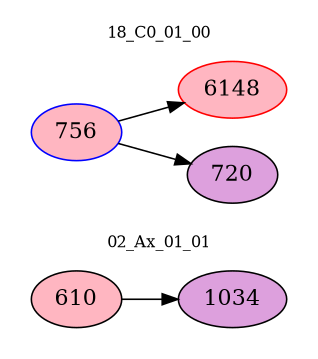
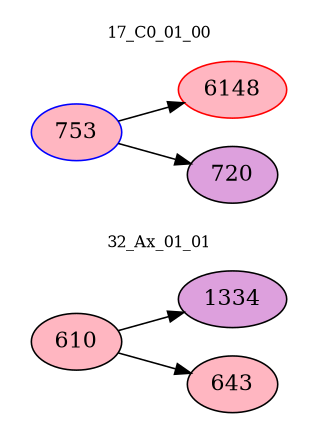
  digraph {
    rankdir=LR
    node [color=black fillcolor=lightpink style=filled]
    edge [color=black]
    n1 [label=610]
-   n3 [fillcolor=plum label=1034]
-   n4 [color=blue label=756]
+   n2 [label=643]
+   n3 [fillcolor=plum label=1334]
+   n4 [color=blue label=753]
    n5 [fillcolor=plum label=720]
    n6 [color=red label=6148]
    subgraph cluster_1 {
      color=white
      fontsize=10
-     label="02_Ax_01_01"
+     label="32_Ax_01_01"
      n1
+     n2
      n3
    }
    subgraph cluster_2 {
      color=white
      fontsize=10
-     label="18_C0_01_00"
+     label="17_C0_01_00"
      n4
      n5
      n6
    }
+   n1 -> n2
    n1 -> n3
    n4 -> n5
    n4 -> n6
  }
